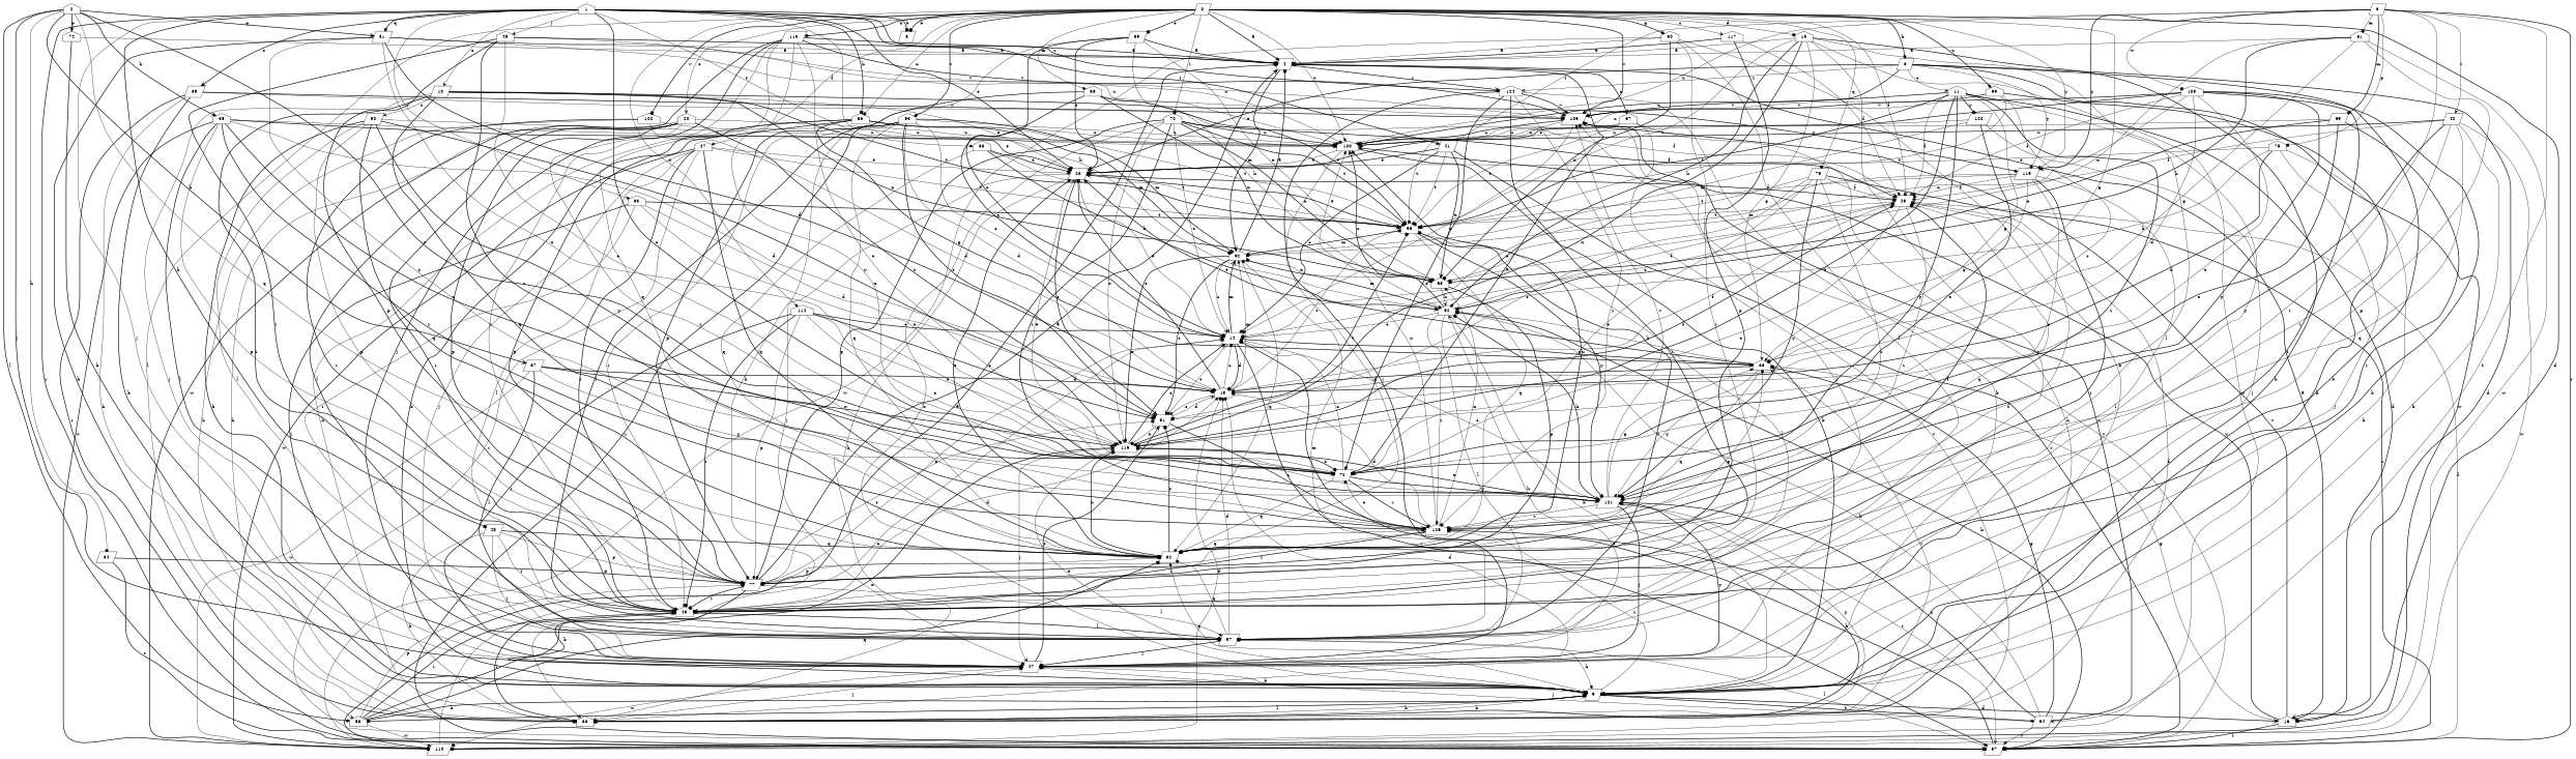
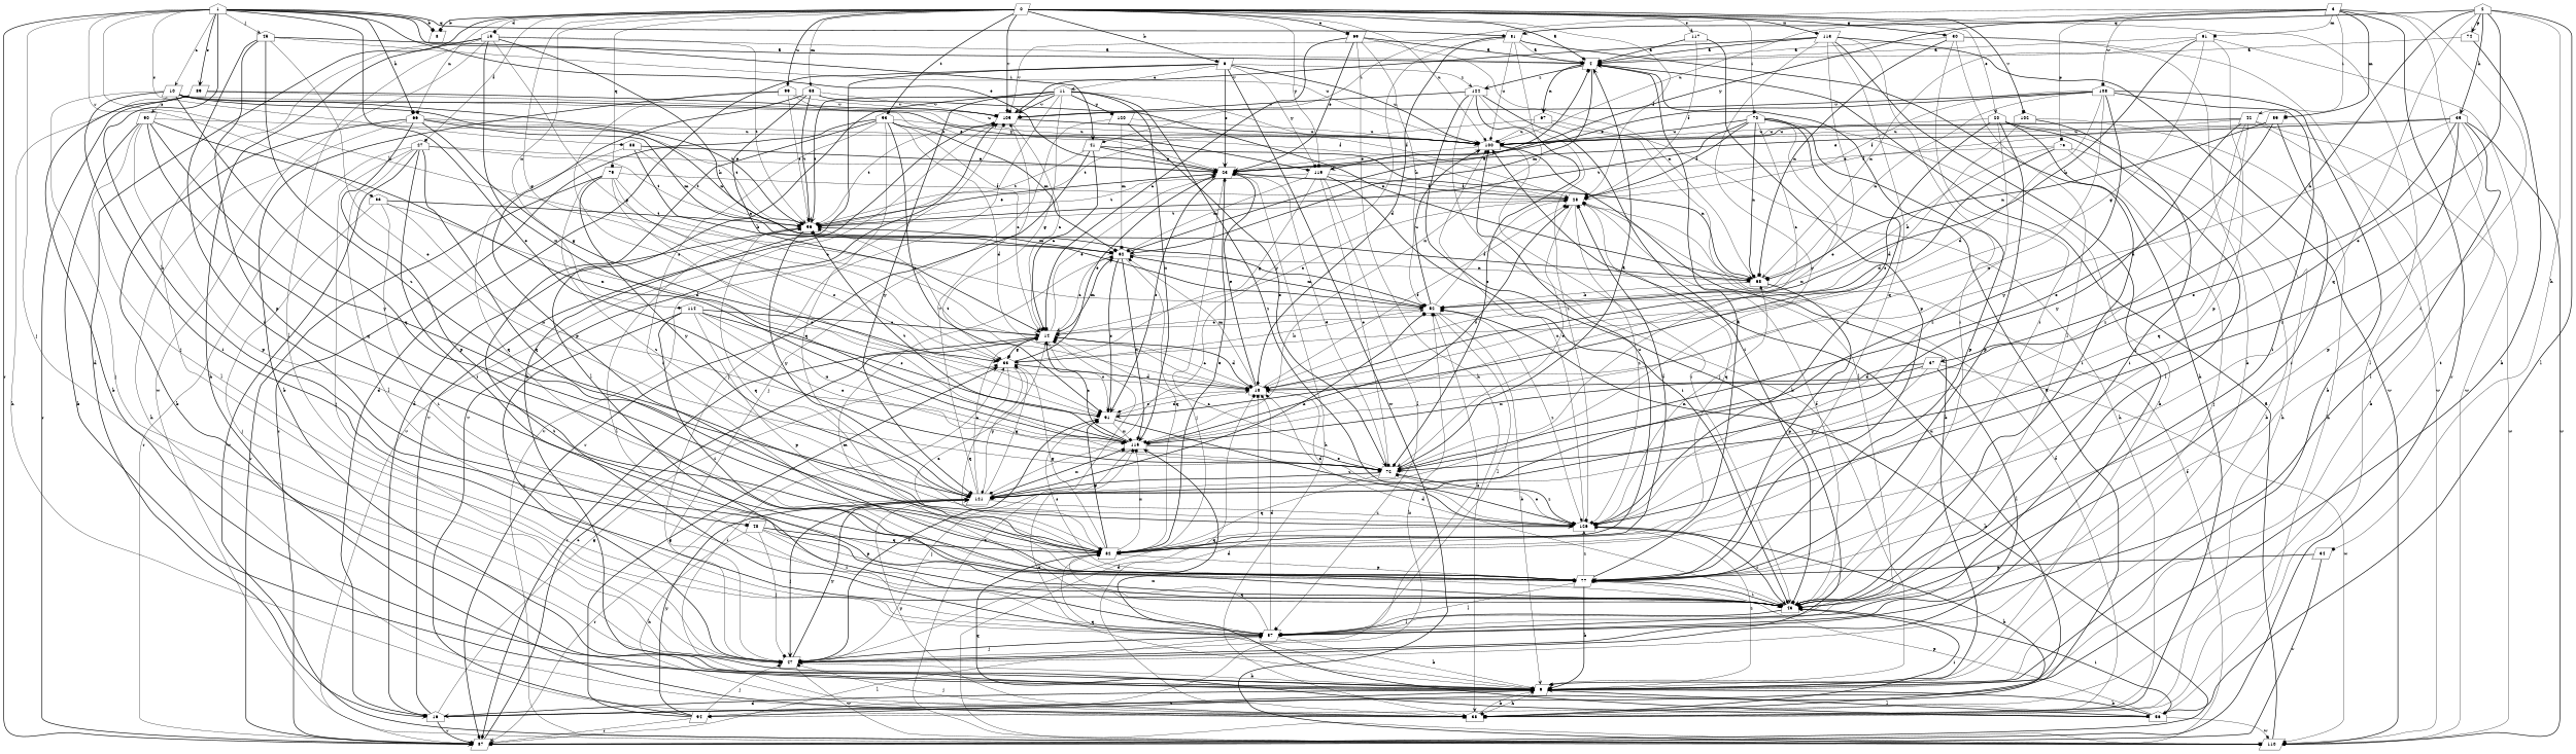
  strict digraph {
    node [shape=house]
    edge [arrowhead=box style=solid]
    0 [shape=parallelogram]
    4 [shape=parallelogram]
    6 [shape=parallelogram]
    8 [shape=parallelogram]
    15
    16
    20
    27
    28 [shape=parallelogram]
    30
    33
    n12 [label=70]
    56
    58
    66
    69 [shape=parallelogram]
    79 [shape=parallelogram]
    93
    99
    100
    102
    105 [shape=parallelogram]
    113 [shape=parallelogram]
    114
    117
    119 [shape=parallelogram]
    124
    62
    67
    23 [shape=parallelogram]
    9 [shape=parallelogram]
    11
    110 [shape=parallelogram]
    47 [shape=parallelogram]
    52
    38
    115
    96
    57 [shape=parallelogram]
    87 [shape=parallelogram]
    43
    126
    91 [shape=parallelogram]
    77 [shape=parallelogram]
    82 [shape=parallelogram]
    72 [shape=parallelogram]
    14 [shape=parallelogram]
    68
    121 [shape=parallelogram]
    18
    1
    10 [shape=parallelogram]
    41 [shape=parallelogram]
    45
    48 [shape=parallelogram]
    81 [shape=parallelogram]
    83
    88
    89 [shape=parallelogram]
    90 [shape=parallelogram]
    2
    34 [shape=parallelogram]
    35
    37 [shape=parallelogram]
    74
    3 [shape=parallelogram]
    42 [shape=parallelogram]
    59 [shape=parallelogram]
    61
    75
    94 [shape=parallelogram]
    108
    120 [shape=parallelogram]
    0 -> 4 [arrowhead=diamond label=a style=bold]
    0 -> 6 [arrowhead=diamond label=b style=bold]
    0 -> 8 [label=b style=bold]
    0 -> 15 [label=d]
    0 -> 16 [arrowhead=vee label=d style=bold]
    0 -> 20 [arrowhead=vee label=e]
    0 -> 27 [arrowhead=diamond label=f]
    0 -> 28 [label=f]
    0 -> 30 [arrowhead=diamond label=g style=bold]
    0 -> 33 [label=g]
    0 -> n12 [label=i]
    0 -> 56 [arrowhead=vee label=l]
    0 -> 58 [arrowhead=diamond label=m]
    0 -> 66 [label=n]
    0 -> 69 [label=o style=bold]
    0 -> 79 [label=q]
    0 -> 93 [arrowhead=diamond label=t style=bold]
    0 -> 99 [arrowhead=diamond label=u style=bold]
    0 -> 100 [arrowhead=diamond label=u]
    0 -> 102 [label=v style=bold]
    0 -> 105 [arrowhead=diamond label=v style=bold]
    0 -> 113 [arrowhead=diamond label=x style=bold]
    0 -> 114 [arrowhead=diamond label=x]
    0 -> 117 [arrowhead=vee label=s]
    0 -> 119 [label=y]
    4 -> 124 [arrowhead=vee label=z style=bold]
    4 -> 62 [arrowhead=vee label=m style=bold]
    4 -> 67 [arrowhead=vee label=n style=bold]
    6 -> 16 [label=d style=bold]
    6 -> 100 [arrowhead=vee label=u style=bold]
    6 -> 119 [label=y]
    6 -> 124 [arrowhead=vee label=z]
    6 -> 23 [arrowhead=vee label=e style=bold]
    6 -> 9 [arrowhead=vee label=b style=bold]
    6 -> 11 [arrowhead=vee label=c]
    6 -> 110 [arrowhead=diamond label=w style=bold]
    15 -> 4 [arrowhead=vee label=a]
    15 -> 33 [arrowhead=vee label=g]
    15 -> 110 [arrowhead=vee label=w]
    15 -> 47 [arrowhead=vee label=j]
    15 -> 52 [arrowhead=diamond label=k style=bold]
    15 -> 38 [label=h style=bold]
    15 -> 115 [arrowhead=diamond label=x style=bold]
    15 -> 96 [arrowhead=vee label=t]
    15 -> 57 [arrowhead=diamond label=l]
    16 -> 4 [arrowhead=diamond label=a style=bold]
    16 -> 33 [label=g]
    16 -> 100 [arrowhead=vee label=u style=bold]
    16 -> 105 [label=v style=bold]
    16 -> 87 [label=r style=bold]
    20 -> 100 [arrowhead=diamond label=u]
    20 -> 38 [label=h]
    20 -> 57 [arrowhead=diamond label=l style=bold]
    20 -> 43 [arrowhead=diamond label=i style=bold]
    20 -> 126 [label=z]
    20 -> 91 [arrowhead=vee label=s style=bold]
    20 -> 77 [arrowhead=vee label=p style=bold]
    27 -> 23 [arrowhead=diamond label=e]
    27 -> 110 [label=w style=bold]
    27 -> 47 [label=j]
    27 -> 96 [label=t]
    27 -> 57 [label=l]
    27 -> 87 [arrowhead=diamond label=r]
    27 -> 43 [arrowhead=diamond label=i style=bold]
    27 -> 82 [arrowhead=diamond label=q style=bold]
    28 -> 96 [label=t]
    28 -> 126 [label=z]
    28 -> 82 [label=q]
    28 -> 72 [arrowhead=vee label=o]
    28 -> 14 [arrowhead=diamond label=c]
    30 -> 4 [arrowhead=vee label=a]
    30 -> 9 [arrowhead=vee label=b]
    30 -> 110 [arrowhead=diamond label=w]
    30 -> 57 [arrowhead=vee label=l]
    30 -> 43 [arrowhead=diamond label=i]
    30 -> 68 [label=n style=bold]
    33 -> 23 [arrowhead=vee label=e style=bold]
    33 -> 52 [arrowhead=vee label=k]
    33 -> 82 [label=q]
    33 -> 121 [arrowhead=diamond label=y]
    33 -> 18 [label=d style=bold]
    n12 -> 28 [arrowhead=vee label=f style=bold]
    n12 -> 100 [arrowhead=diamond label=u style=bold]
    n12 -> 9 [label=b]
    n12 -> 115 [arrowhead=vee label=x]
    n12 -> 96 [label=t style=bold]
    n12 -> 126 [label=z style=bold]
    n12 -> 77 [arrowhead=diamond label=p style=bold]
    n12 -> 14 [arrowhead=vee label=c]
    n12 -> 68 [arrowhead=diamond label=n style=bold]
    56 -> 9 [arrowhead=vee label=b style=bold]
    56 -> 110 [arrowhead=diamond label=w]
    56 -> 115 [arrowhead=vee label=x style=bold]
    56 -> 43 [arrowhead=vee label=i style=bold]
    56 -> 77 [label=p]
    56 -> 82 [label=q style=bold]
    58 -> 105 [arrowhead=vee label=v]
    58 -> 96 [arrowhead=vee label=t style=bold]
    58 -> 77 [arrowhead=diamond label=p style=bold]
    58 -> 14 [arrowhead=vee label=c style=bold]
    58 -> 68 [label=n style=bold]
    66 -> 33 [arrowhead=vee label=g style=bold]
    66 -> 100 [label=u]
    66 -> 62 [label=m style=bold]
    66 -> 9 [label=b style=bold]
    66 -> 38 [arrowhead=vee label=h]
    66 -> 96 [label=t]
    66 -> 77 [arrowhead=diamond label=p style=bold]
    69 -> 4 [arrowhead=diamond label=a style=bold]
    69 -> 23 [arrowhead=vee label=e style=bold]
    69 -> 52 [label=k]
    69 -> 38 [arrowhead=vee label=h]
    69 -> 14 [label=c style=bold]
    69 -> 68 [arrowhead=diamond label=n]
    79 -> 28 [arrowhead=vee label=f]
    79 -> 87 [arrowhead=vee label=r style=bold]
    79 -> 126 [arrowhead=diamond label=z]
    79 -> 91 [label=s]
    79 -> 72 [arrowhead=vee label=o]
    79 -> 14 [label=c]
    79 -> 121 [arrowhead=diamond label=y style=bold]
    93 -> 100 [label=u]
    93 -> 62 [label=m style=bold]
    93 -> 57 [label=l style=bold]
    93 -> 87 [arrowhead=vee label=r style=bold]
    93 -> 43 [label=i]
    93 -> 91 [label=s style=bold]
    93 -> 82 [arrowhead=diamond label=q]
    93 -> 14 [arrowhead=vee label=c]
    93 -> 18 [arrowhead=diamond label=d]
    99 -> 100 [arrowhead=diamond label=u]
    99 -> 105 [arrowhead=diamond label=v]
    99 -> 9 [arrowhead=diamond label=b style=bold]
    99 -> 96 [arrowhead=diamond label=t]
    99 -> 91 [label=s]
    100 -> 23 [label=e]
    100 -> 9 [label=b style=bold]
    100 -> 43 [arrowhead=vee label=i]
    102 -> 100 [label=u]
    102 -> 38 [label=h]
    102 -> 43 [arrowhead=vee label=i style=bold]
    102 -> 18 [arrowhead=vee label=d]
    105 -> 100 [arrowhead=vee label=u style=bold]
    105 -> 96 [label=t]
    105 -> 14 [label=c]
    113 -> 4 [label=a style=bold]
    113 -> 105 [arrowhead=vee label=v style=bold]
    113 -> 110 [arrowhead=diamond label=w style=bold]
    113 -> 47 [arrowhead=vee label=j style=bold]
    113 -> 43 [arrowhead=vee label=i]
    113 -> 82 [arrowhead=vee label=q]
    113 -> 72 [arrowhead=vee label=o]
    113 -> 121 [arrowhead=vee label=y]
    114 -> 47 [arrowhead=diamond label=j style=bold]
    114 -> 115 [arrowhead=vee label=x]
    114 -> 43 [arrowhead=diamond label=i style=bold]
    114 -> 91 [arrowhead=diamond label=s style=bold]
    114 -> 77 [arrowhead=diamond label=p]
    114 -> 72 [label=o]
    114 -> 14 [arrowhead=vee label=c style=bold]
    117 -> 4 [label=a style=bold]
    117 -> 28 [arrowhead=diamond label=f]
    117 -> 77 [arrowhead=diamond label=p style=bold]
    119 -> 28 [label=f]
    119 -> 33 [arrowhead=diamond label=g]
    119 -> 62 [label=m]
    119 -> 96 [arrowhead=vee label=t]
    119 -> 57 [label=l]
    119 -> 43 [arrowhead=diamond label=i style=bold]
    119 -> 72 [label=o]
    124 -> 105 [arrowhead=diamond label=v style=bold]
    124 -> 9 [label=b]
    124 -> 47 [arrowhead=diamond label=j style=bold]
    124 -> 43 [label=i style=bold]
    124 -> 126 [label=z]
    124 -> 72 [arrowhead=diamond label=o style=bold]
    62 -> 4 [label=a style=bold]
    62 -> 115 [arrowhead=diamond label=x style=bold]
    62 -> 91 [arrowhead=vee label=s style=bold]
    62 -> 82 [arrowhead=diamond label=q]
    62 -> 14 [arrowhead=vee label=c]
    62 -> 68 [label=n]
    67 -> 100 [arrowhead=diamond label=u]
    67 -> 38 [arrowhead=vee label=h]
    67 -> 96 [label=t]
    67 -> 57 [label=l]
    23 -> 28 [label=f style=bold]
    23 -> 47 [label=j]
    23 -> 38 [arrowhead=vee label=h]
    23 -> 91 [arrowhead=vee label=s style=bold]
    9 -> 16 [arrowhead=vee label=d style=bold]
    9 -> 56 [label=l style=bold]
    9 -> 38 [label=h]
    9 -> 115 [label=x]
    9 -> 126 [label=z]
    9 -> 82 [arrowhead=diamond label=q]
    9 -> 94 [arrowhead=diamond label=t style=bold]
    11 -> 16 [arrowhead=diamond label=d style=bold]
    11 -> 28 [arrowhead=vee label=f]
    11 -> 33 [arrowhead=diamond label=g]
    11 -> 105 [arrowhead=vee label=v style=bold]
    11 -> 47 [label=j]
    11 -> 115 [arrowhead=vee label=x style=bold]
    11 -> 96 [arrowhead=vee label=t style=bold]
    11 -> 126 [label=z style=bold]
    11 -> 121 [label=y style=bold]
    11 -> 120 [label=y style=bold]
    110 -> 4 [arrowhead=diamond label=a style=bold]
    110 -> 105 [label=v]
    110 -> 14 [label=c]
    110 -> 18 [label=d]
    47 -> 9 [arrowhead=diamond label=b]
    47 -> 110 [label=w]
    47 -> 52 [arrowhead=vee label=k]
    47 -> 91 [arrowhead=vee label=s style=bold]
    47 -> 121 [arrowhead=vee label=y style=bold]
    52 -> 28 [arrowhead=diamond label=f]
    52 -> 100 [arrowhead=vee label=u style=bold]
    52 -> 62 [label=m style=bold]
    52 -> 9 [arrowhead=vee label=b]
    52 -> 57 [arrowhead=diamond label=l]
    52 -> 126 [arrowhead=diamond label=z]
    52 -> 14 [arrowhead=vee label=c]
    38 -> 28 [arrowhead=diamond label=f]
    38 -> 33 [arrowhead=vee label=i]
    38 -> 9 [label=b]
    38 -> 47 [label=j]
    38 -> 43 [arrowhead=diamond label=i style=bold]
    38 -> 121 [arrowhead=diamond label=y]
    38 -> 18 [label=d]
    115 -> 28 [arrowhead=diamond label=f style=bold]
    115 -> 47 [arrowhead=vee label=j]
    115 -> 96 [label=t style=bold]
    115 -> 72 [label=o style=bold]
    115 -> 14 [arrowhead=vee label=c style=bold]
    96 -> 62 [arrowhead=vee label=m style=bold]
    96 -> 23 [arrowhead=vee label=e style=bold]
    96 -> 57 [arrowhead=diamond label=l]
    96 -> 82 [label=q]
    96 -> 121 [label=y style=bold]
    57 -> 62 [label=m]
    57 -> 9 [arrowhead=diamond label=b]
    57 -> 47 [label=j style=bold]
    57 -> 96 [label=t style=bold]
    57 -> 82 [label=q]
    57 -> 18 [arrowhead=diamond label=d]
    87 -> 28 [arrowhead=vee label=f]
    87 -> 105 [arrowhead=diamond label=v]
    87 -> 52 [label=k style=bold]
    87 -> 57 [label=l]
    87 -> 14 [arrowhead=diamond label=c style=bold]
    43 -> 28 [label=f]
    43 -> 57 [arrowhead=diamond label=l style=bold]
    43 -> 18 [arrowhead=diamond label=d]
    126 -> 100 [arrowhead=diamond label=u]
    126 -> 38 [arrowhead=diamond label=h style=bold]
    126 -> 43 [arrowhead=vee label=i style=bold]
    126 -> 82 [arrowhead=vee label=q]
    126 -> 72 [label=o]
    126 -> 68 [arrowhead=diamond label=n]
    126 -> 18 [arrowhead=vee label=d]
    91 -> 115 [label=x]
    91 -> 126 [arrowhead=vee label=z style=bold]
    91 -> 18 [arrowhead=vee label=d]
    77 -> 4 [arrowhead=vee label=a style=bold]
    77 -> 9 [arrowhead=vee label=b style=bold]
    77 -> 57 [arrowhead=diamond label=l]
    77 -> 43 [label=i style=bold]
    77 -> 126 [arrowhead=vee label=z]
    77 -> 91 [label=s]
    77 -> 14 [arrowhead=vee label=c]
    82 -> 28 [label=f style=bold]
    82 -> 33 [label=g]
    82 -> 100 [arrowhead=diamond label=u style=bold]
    82 -> 23 [arrowhead=diamond label=e style=bold]
-   82 -> 115 [label=x style=bold]
+   82 -> 115 [label=x]
    82 -> 91 [label=s style=bold]
    82 -> 77 [arrowhead=diamond label=p]
    72 -> 4 [arrowhead=vee label=a style=bold]
    72 -> 23 [arrowhead=vee label=e]
    72 -> 126 [label=z style=bold]
    72 -> 82 [arrowhead=vee label=q]
    72 -> 14 [label=c]
    72 -> 121 [arrowhead=vee label=y style=bold]
    14 -> 33 [arrowhead=diamond label=g style=bold]
    14 -> 62 [arrowhead=vee label=m style=bold]
    14 -> 23 [arrowhead=vee label=e]
    14 -> 87 [arrowhead=diamond label=r style=bold]
    14 -> 91 [arrowhead=diamond label=s]
    14 -> 18 [label=d style=bold]
    68 -> 52 [arrowhead=vee label=k]
    68 -> 77 [label=p style=bold]
    121 -> 33 [arrowhead=diamond label=g]
    121 -> 105 [arrowhead=diamond label=v]
    121 -> 47 [arrowhead=vee label=j style=bold]
    121 -> 52 [label=k style=bold]
    121 -> 115 [label=x style=bold]
    121 -> 87 [arrowhead=vee label=r]
    121 -> 126 [label=z]
    121 -> 14 [label=c]
    18 -> 28 [label=f]
    18 -> 62 [arrowhead=diamond label=m]
    18 -> 23 [label=e style=bold]
    18 -> 96 [label=t]
    18 -> 91 [arrowhead=diamond label=s]
    18 -> 14 [label=c]
    1 -> 8 [label=b style=bold]
    1 -> 66 [label=h style=bold]
-   1 -> 124 [arrowhead=diamond label=z style=bold]
    1 -> 23 [label=e style=bold]
    1 -> 47 [arrowhead=diamond label=j]
    1 -> 52 [arrowhead=diamond label=k]
    1 -> 87 [arrowhead=diamond label=r style=bold]
    1 -> 72 [arrowhead=diamond label=o style=bold]
    1 -> 10 [arrowhead=vee label=c]
    1 -> 41 [arrowhead=vee label=i style=bold]
    1 -> 45 [arrowhead=vee label=j]
    1 -> 48 [label=k style=bold]
    1 -> 81 [arrowhead=diamond label=q style=bold]
    1 -> 83 [arrowhead=diamond label=r]
    1 -> 88 [arrowhead=diamond label=s]
    1 -> 89 [arrowhead=vee label=s style=bold]
    10 -> 119 [arrowhead=diamond label=y style=bold]
    10 -> 23 [arrowhead=diamond label=e]
    10 -> 47 [arrowhead=diamond label=j]
    10 -> 96 [arrowhead=vee label=t style=bold]
    10 -> 43 [label=i style=bold]
    10 -> 82 [label=q style=bold]
    10 -> 68 [arrowhead=vee label=n style=bold]
    10 -> 90 [arrowhead=vee label=s]
    41 -> 23 [arrowhead=vee label=e style=bold]
    41 -> 96 [label=t]
    41 -> 87 [arrowhead=diamond label=r style=bold]
    41 -> 14 [arrowhead=diamond label=c style=bold]
    41 -> 68 [arrowhead=vee label=n style=bold]
    45 -> 4 [arrowhead=vee label=a style=bold]
    45 -> 100 [label=u]
    45 -> 43 [arrowhead=vee label=i style=bold]
    45 -> 126 [arrowhead=vee label=z style=bold]
    45 -> 77 [label=p style=bold]
    45 -> 72 [label=o]
    48 -> 47 [label=j]
    48 -> 38 [label=h]
    48 -> 43 [label=i]
    48 -> 77 [arrowhead=vee label=p]
    48 -> 82 [arrowhead=diamond label=q style=bold]
    81 -> 4 [arrowhead=diamond label=a]
    81 -> 100 [arrowhead=diamond label=u]
    81 -> 105 [label=v]
    81 -> 38 [arrowhead=diamond label=h style=bold]
    81 -> 115 [label=x]
    81 -> 121 [arrowhead=diamond label=y]
    81 -> 18 [arrowhead=diamond label=d style=bold]
-   83 -> 47 [arrowhead=diamond label=j style=bold]
+   83 -> 47 [arrowhead=diamond label=j]
    83 -> 115 [arrowhead=diamond label=x]
    83 -> 96 [arrowhead=vee label=t style=bold]
    83 -> 43 [arrowhead=diamond label=i]
    83 -> 18 [label=d]
    88 -> 23 [arrowhead=diamond label=e style=bold]
    88 -> 52 [arrowhead=vee label=k style=bold]
    88 -> 96 [arrowhead=diamond label=t]
    88 -> 82 [label=q]
    89 -> 28 [arrowhead=vee label=f]
    89 -> 105 [label=v style=bold]
    89 -> 9 [label=b style=bold]
    89 -> 38 [arrowhead=diamond label=h]
    89 -> 87 [label=r style=bold]
    90 -> 100 [arrowhead=vee label=u]
    90 -> 9 [label=b style=bold]
    90 -> 115 [arrowhead=diamond label=x style=bold]
    90 -> 57 [label=l]
    90 -> 77 [arrowhead=diamond label=p]
    90 -> 82 [arrowhead=diamond label=q style=bold]
    90 -> 121 [arrowhead=vee label=y style=bold]
    2 -> 56 [arrowhead=diamond label=l style=bold]
-   2 -> 47 [arrowhead=diamond label=j style=bold]
    2 -> 82 [arrowhead=vee label=q]
    2 -> 72 [arrowhead=diamond label=o style=bold]
    2 -> 81 [arrowhead=vee label=q style=bold]
    2 -> 34 [label=h]
    2 -> 35 [arrowhead=vee label=h style=bold]
    2 -> 37 [arrowhead=vee label=h style=bold]
    2 -> 74 [arrowhead=vee label=p style=bold]
    34 -> 87 [arrowhead=diamond label=r style=bold]
    34 -> 77 [label=p style=bold]
    35 -> 100 [arrowhead=diamond label=u]
    35 -> 23 [arrowhead=diamond label=e style=bold]
    35 -> 110 [arrowhead=diamond label=w style=bold]
    35 -> 57 [arrowhead=diamond label=l style=bold]
    35 -> 126 [arrowhead=diamond label=z style=bold]
    35 -> 77 [arrowhead=diamond label=p]
    35 -> 72 [arrowhead=vee label=o style=bold]
    35 -> 18 [arrowhead=diamond label=d]
    37 -> 110 [label=w]
    37 -> 115 [arrowhead=diamond label=x style=bold]
    37 -> 57 [arrowhead=diamond label=l style=bold]
    37 -> 121 [arrowhead=diamond label=y]
    37 -> 18 [arrowhead=diamond label=d style=bold]
    74 -> 4 [arrowhead=vee label=a]
    74 -> 9 [label=b style=bold]
    3 -> 100 [arrowhead=vee label=u]
    3 -> 119 [arrowhead=vee label=y style=bold]
    3 -> 87 [label=r style=bold]
    3 -> 43 [arrowhead=diamond label=i]
    3 -> 41 [arrowhead=diamond label=i]
    3 -> 42 [arrowhead=vee label=i]
    3 -> 59 [label=m style=bold]
    3 -> 61 [label=m]
    3 -> 75 [label=p]
    3 -> 94 [arrowhead=vee label=t]
    3 -> 108 [label=w]
    42 -> 28 [arrowhead=diamond label=f]
    42 -> 100 [arrowhead=vee label=u style=bold]
    42 -> 9 [arrowhead=vee label=b]
    42 -> 110 [arrowhead=diamond label=w]
    42 -> 126 [arrowhead=vee label=z]
    42 -> 82 [arrowhead=vee label=q]
    42 -> 121 [arrowhead=diamond label=y style=bold]
    59 -> 100 [label=u]
    59 -> 43 [label=i style=bold]
    59 -> 72 [label=o style=bold]
    59 -> 68 [label=n style=bold]
    61 -> 4 [arrowhead=vee label=a]
    61 -> 33 [arrowhead=vee label=g]
    61 -> 110 [label=w]
    61 -> 52 [arrowhead=diamond label=k style=bold]
    61 -> 77 [arrowhead=vee label=p]
    61 -> 68 [arrowhead=vee label=n]
    75 -> 23 [arrowhead=diamond label=e]
    75 -> 9 [arrowhead=vee label=b]
    75 -> 47 [arrowhead=vee label=j]
    75 -> 52 [label=k]
    75 -> 18 [label=d style=bold]
    94 -> 33 [arrowhead=vee label=g style=bold]
    94 -> 105 [arrowhead=vee label=v style=bold]
    94 -> 47 [arrowhead=diamond label=j]
    94 -> 52 [label=k]
    94 -> 87 [arrowhead=diamond label=r]
    94 -> 121 [arrowhead=vee label=y style=bold]
    108 -> 28 [arrowhead=diamond label=f]
    108 -> 105 [arrowhead=diamond label=v style=bold]
    108 -> 23 [arrowhead=vee label=e style=bold]
    108 -> 9 [arrowhead=diamond label=b style=bold]
    108 -> 115 [arrowhead=vee label=x]
    108 -> 43 [arrowhead=vee label=i style=bold]
    108 -> 68 [arrowhead=diamond label=n]
    108 -> 121 [label=y style=bold]
    108 -> 18 [label=d]
    120 -> 100 [arrowhead=vee label=u]
    120 -> 62 [label=m]
    120 -> 47 [arrowhead=vee label=j]
    120 -> 72 [arrowhead=vee label=o style=bold]
  }
